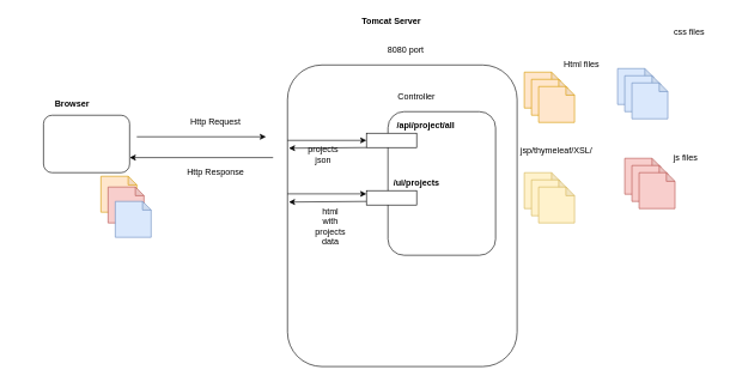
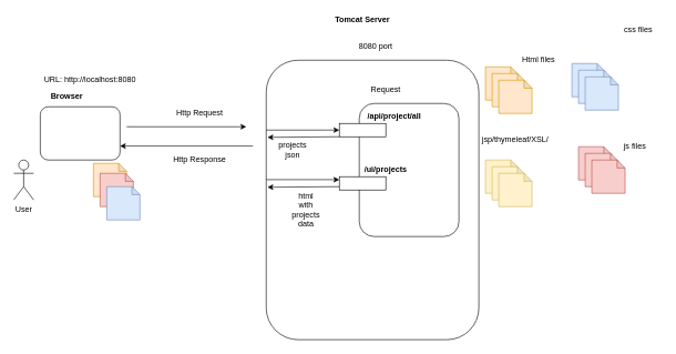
  <mxCell id="0" />
  <mxCell id="1" parent="0" />
  <mxCell id="2" value="" style="rounded=1;whiteSpace=wrap;html=1;" vertex="1" parent="1"><mxGeometry x="400" y="90" width="320" height="420" as="geometry" /></mxCell>
  <mxCell id="3" value="Tomcat Server" style="text;html=1;strokeColor=none;fillColor=none;align=center;verticalAlign=middle;whiteSpace=wrap;rounded=0;fontStyle=1" vertex="1" parent="1"><mxGeometry x="490" y="20" width="110" height="20" as="geometry" /></mxCell>
  <mxCell id="4" value="" style="shape=note;whiteSpace=wrap;html=1;backgroundOutline=1;darkOpacity=0.05;size=12;fillColor=#ffe6cc;strokeColor=#d79b00;" vertex="1" parent="1"><mxGeometry x="730" y="100" width="50" height="50" as="geometry" /></mxCell>
  <mxCell id="5" value="" style="shape=note;whiteSpace=wrap;html=1;backgroundOutline=1;darkOpacity=0.05;size=12;fillColor=#ffe6cc;strokeColor=#d79b00;" vertex="1" parent="1"><mxGeometry x="740" y="110" width="50" height="50" as="geometry" /></mxCell>
  <mxCell id="6" value="" style="shape=note;whiteSpace=wrap;html=1;backgroundOutline=1;darkOpacity=0.05;size=12;fillColor=#ffe6cc;strokeColor=#d79b00;" vertex="1" parent="1"><mxGeometry x="750" y="120" width="50" height="50" as="geometry" /></mxCell>
  <mxCell id="7" value="Html files" style="text;html=1;strokeColor=none;fillColor=none;align=center;verticalAlign=middle;whiteSpace=wrap;rounded=0;" vertex="1" parent="1"><mxGeometry x="780" y="80" width="60" height="20" as="geometry" /></mxCell>
  <mxCell id="8" value="" style="shape=note;whiteSpace=wrap;html=1;backgroundOutline=1;darkOpacity=0.05;size=12;fillColor=#dae8fc;strokeColor=#6c8ebf;" vertex="1" parent="1"><mxGeometry x="860" y="95" width="50" height="50" as="geometry" /></mxCell>
  <mxCell id="9" value="" style="shape=note;whiteSpace=wrap;html=1;backgroundOutline=1;darkOpacity=0.05;size=12;fillColor=#dae8fc;strokeColor=#6c8ebf;" vertex="1" parent="1"><mxGeometry x="870" y="105" width="50" height="50" as="geometry" /></mxCell>
  <mxCell id="10" value="" style="shape=note;whiteSpace=wrap;html=1;backgroundOutline=1;darkOpacity=0.05;size=12;fillColor=#dae8fc;strokeColor=#6c8ebf;" vertex="1" parent="1"><mxGeometry x="880" y="115" width="50" height="50" as="geometry" /></mxCell>
  <mxCell id="11" value="" style="shape=note;whiteSpace=wrap;html=1;backgroundOutline=1;darkOpacity=0.05;size=12;fillColor=#f8cecc;strokeColor=#b85450;" vertex="1" parent="1"><mxGeometry x="870" y="220" width="50" height="50" as="geometry" /></mxCell>
  <mxCell id="12" value="" style="shape=note;whiteSpace=wrap;html=1;backgroundOutline=1;darkOpacity=0.05;size=12;fillColor=#f8cecc;strokeColor=#b85450;" vertex="1" parent="1"><mxGeometry x="880" y="230" width="50" height="50" as="geometry" /></mxCell>
  <mxCell id="13" value="" style="shape=note;whiteSpace=wrap;html=1;backgroundOutline=1;darkOpacity=0.05;size=12;fillColor=#f8cecc;strokeColor=#b85450;" vertex="1" parent="1"><mxGeometry x="890" y="240" width="50" height="50" as="geometry" /></mxCell>
  <mxCell id="14" value="css files" style="text;html=1;strokeColor=none;fillColor=none;align=center;verticalAlign=middle;whiteSpace=wrap;rounded=0;" vertex="1" parent="1"><mxGeometry x="925" y="35" width="70" height="20" as="geometry" /></mxCell>
  <mxCell id="15" value="js files" style="text;html=1;strokeColor=none;fillColor=none;align=center;verticalAlign=middle;whiteSpace=wrap;rounded=0;" vertex="1" parent="1"><mxGeometry x="935" y="210" width="40" height="20" as="geometry" /></mxCell>
  <mxCell id="16" value="" style="rounded=1;whiteSpace=wrap;html=1;" vertex="1" parent="1"><mxGeometry x="60" y="160" width="120" height="80" as="geometry" /></mxCell>
+ <mxCell id="17" value="User" style="shape=umlActor;verticalLabelPosition=bottom;verticalAlign=top;html=1;outlineConnect=0;" vertex="1" parent="1"><mxGeometry x="20" y="240" width="30" height="60" as="geometry" /></mxCell>
+ <mxCell id="18" value="URL: http://localhost:8080" style="text;html=1;strokeColor=none;fillColor=none;align=center;verticalAlign=middle;whiteSpace=wrap;rounded=0;" vertex="1" parent="1"><mxGeometry x="50" y="110" width="170" height="20" as="geometry" /></mxCell>
  <mxCell id="19" value="" style="endArrow=classic;html=1;" edge="1" parent="1"><mxGeometry width="50" height="50" relative="1" as="geometry"><mxPoint x="190" y="190" as="sourcePoint" /><mxPoint x="370" y="190" as="targetPoint" /></mxGeometry></mxCell>
  <mxCell id="20" value="" style="endArrow=classic;html=1;" edge="1" parent="1"><mxGeometry width="50" height="50" relative="1" as="geometry"><mxPoint x="380" y="219" as="sourcePoint" /><mxPoint x="180" y="219" as="targetPoint" /></mxGeometry></mxCell>
  <mxCell id="21" value="Http Request" style="text;html=1;strokeColor=none;fillColor=none;align=center;verticalAlign=middle;whiteSpace=wrap;rounded=0;" vertex="1" parent="1"><mxGeometry x="250" y="160" width="100" height="20" as="geometry" /></mxCell>
  <mxCell id="22" value="Http Response" style="text;html=1;strokeColor=none;fillColor=none;align=center;verticalAlign=middle;whiteSpace=wrap;rounded=0;" vertex="1" parent="1"><mxGeometry x="250" y="230" width="100" height="20" as="geometry" /></mxCell>
  <mxCell id="23" value="" style="shape=note;whiteSpace=wrap;html=1;backgroundOutline=1;darkOpacity=0.05;size=12;fillColor=#fff2cc;strokeColor=#d6b656;" vertex="1" parent="1"><mxGeometry x="730" y="240" width="50" height="50" as="geometry" /></mxCell>
  <mxCell id="24" value="" style="shape=note;whiteSpace=wrap;html=1;backgroundOutline=1;darkOpacity=0.05;size=12;fillColor=#fff2cc;strokeColor=#d6b656;" vertex="1" parent="1"><mxGeometry x="740" y="250" width="50" height="50" as="geometry" /></mxCell>
  <mxCell id="25" value="" style="shape=note;whiteSpace=wrap;html=1;backgroundOutline=1;darkOpacity=0.05;size=12;fillColor=#fff2cc;strokeColor=#d6b656;" vertex="1" parent="1"><mxGeometry x="750" y="260" width="50" height="50" as="geometry" /></mxCell>
  <mxCell id="26" value="Browser" style="text;html=1;strokeColor=none;fillColor=none;align=center;verticalAlign=middle;whiteSpace=wrap;rounded=0;fontStyle=1" vertex="1" parent="1"><mxGeometry x="80" y="135" width="40" height="20" as="geometry" /></mxCell>
  <mxCell id="27" value="8080 port" style="text;html=1;strokeColor=none;fillColor=none;align=center;verticalAlign=middle;whiteSpace=wrap;rounded=0;" vertex="1" parent="1"><mxGeometry x="510" y="60" width="110" height="20" as="geometry" /></mxCell>
  <mxCell id="28" value="" style="shape=note;whiteSpace=wrap;html=1;backgroundOutline=1;darkOpacity=0.05;size=12;fillColor=#ffe6cc;strokeColor=#d79b00;" vertex="1" parent="1"><mxGeometry x="140" y="245" width="50" height="50" as="geometry" /></mxCell>
  <mxCell id="29" value="" style="shape=note;whiteSpace=wrap;html=1;backgroundOutline=1;darkOpacity=0.05;size=12;fillColor=#f8cecc;strokeColor=#b85450;" vertex="1" parent="1"><mxGeometry x="150" y="260" width="50" height="50" as="geometry" /></mxCell>
  <mxCell id="30" value="" style="shape=note;whiteSpace=wrap;html=1;backgroundOutline=1;darkOpacity=0.05;size=12;fillColor=#dae8fc;strokeColor=#6c8ebf;" vertex="1" parent="1"><mxGeometry x="160" y="280" width="50" height="50" as="geometry" /></mxCell>
  <mxCell id="31" value="jsp/thymeleaf/XSL/" style="text;html=1;strokeColor=none;fillColor=none;align=center;verticalAlign=middle;whiteSpace=wrap;rounded=0;" vertex="1" parent="1"><mxGeometry x="720" y="200" width="110" height="20" as="geometry" /></mxCell>
  <mxCell id="32" value="" style="rounded=1;whiteSpace=wrap;html=1;" vertex="1" parent="1"><mxGeometry x="540" y="155" width="150" height="200" as="geometry" /></mxCell>
- <mxCell id="33" value="Controller" style="text;html=1;strokeColor=none;fillColor=none;align=center;verticalAlign=middle;whiteSpace=wrap;rounded=0;" vertex="1" parent="1"><mxGeometry x="560" y="125" width="40" height="20" as="geometry" /></mxCell>
+ <mxCell id="33" value="Request" style="text;html=1;strokeColor=none;fillColor=none;align=center;verticalAlign=middle;whiteSpace=wrap;rounded=0;" vertex="1" parent="1"><mxGeometry x="560" y="125" width="40" height="20" as="geometry" /></mxCell>
  <mxCell id="34" value="" style="rounded=0;whiteSpace=wrap;html=1;" vertex="1" parent="1"><mxGeometry x="510" y="185" width="70" height="20" as="geometry" /></mxCell>
  <mxCell id="35" value="&lt;b&gt;/api/project/all&lt;/b&gt;" style="text;html=1;strokeColor=none;fillColor=none;align=center;verticalAlign=middle;whiteSpace=wrap;rounded=0;" vertex="1" parent="1"><mxGeometry x="547.5" y="165" width="90" height="20" as="geometry" /></mxCell>
  <mxCell id="36" value="" style="rounded=0;whiteSpace=wrap;html=1;" vertex="1" parent="1"><mxGeometry x="510" y="265" width="70" height="20" as="geometry" /></mxCell>
  <mxCell id="37" value="/ui/projects" style="text;html=1;strokeColor=none;fillColor=none;align=center;verticalAlign=middle;whiteSpace=wrap;rounded=0;fontStyle=1" vertex="1" parent="1"><mxGeometry x="560" y="245" width="40" height="20" as="geometry" /></mxCell>
  <mxCell id="38" value="html with projects data" style="text;html=1;strokeColor=none;fillColor=none;align=center;verticalAlign=middle;whiteSpace=wrap;rounded=0;" vertex="1" parent="1"><mxGeometry x="440" y="305" width="40" height="20" as="geometry" /></mxCell>
- <mxCell id="39" value="projects json" style="text;html=1;strokeColor=none;fillColor=none;align=center;verticalAlign=middle;whiteSpace=wrap;rounded=0;" vertex="1" parent="1"><mxGeometry x="430" y="205" width="40" height="20" as="geometry" /></mxCell>
+ <mxCell id="39" value="projects json" style="text;html=1;strokeColor=none;fillColor=none;align=center;verticalAlign=middle;whiteSpace=wrap;rounded=0;" vertex="1" parent="1"><mxGeometry x="420" y="215" width="40" height="20" as="geometry" /></mxCell>
  <mxCell id="40" value="" style="endArrow=classic;html=1;entryX=0;entryY=0.5;entryDx=0;entryDy=0;exitX=0;exitY=0.25;exitDx=0;exitDy=0;" edge="1" parent="1" source="2" target="34"><mxGeometry width="50" height="50" relative="1" as="geometry"><mxPoint x="480" y="320" as="sourcePoint" /><mxPoint x="530" y="270" as="targetPoint" /></mxGeometry></mxCell>
  <mxCell id="41" value="" style="endArrow=classic;html=1;entryX=0.006;entryY=0.276;entryDx=0;entryDy=0;entryPerimeter=0;exitX=0;exitY=1;exitDx=0;exitDy=0;" edge="1" parent="1" source="34" target="2"><mxGeometry width="50" height="50" relative="1" as="geometry"><mxPoint x="480" y="320" as="sourcePoint" /><mxPoint x="530" y="270" as="targetPoint" /></mxGeometry></mxCell>
  <mxCell id="42" value="" style="endArrow=classic;html=1;entryX=0;entryY=0.5;entryDx=0;entryDy=0;exitX=0;exitY=0.25;exitDx=0;exitDy=0;" edge="1" parent="1"><mxGeometry width="50" height="50" relative="1" as="geometry"><mxPoint x="400" y="269.5" as="sourcePoint" /><mxPoint x="510" y="269.5" as="targetPoint" /></mxGeometry></mxCell>
  <mxCell id="43" value="" style="endArrow=classic;html=1;entryX=0.006;entryY=0.276;entryDx=0;entryDy=0;entryPerimeter=0;exitX=0;exitY=1;exitDx=0;exitDy=0;" edge="1" parent="1"><mxGeometry width="50" height="50" relative="1" as="geometry"><mxPoint x="510" y="280" as="sourcePoint" /><mxPoint x="401.92" y="280.92" as="targetPoint" /></mxGeometry></mxCell>
